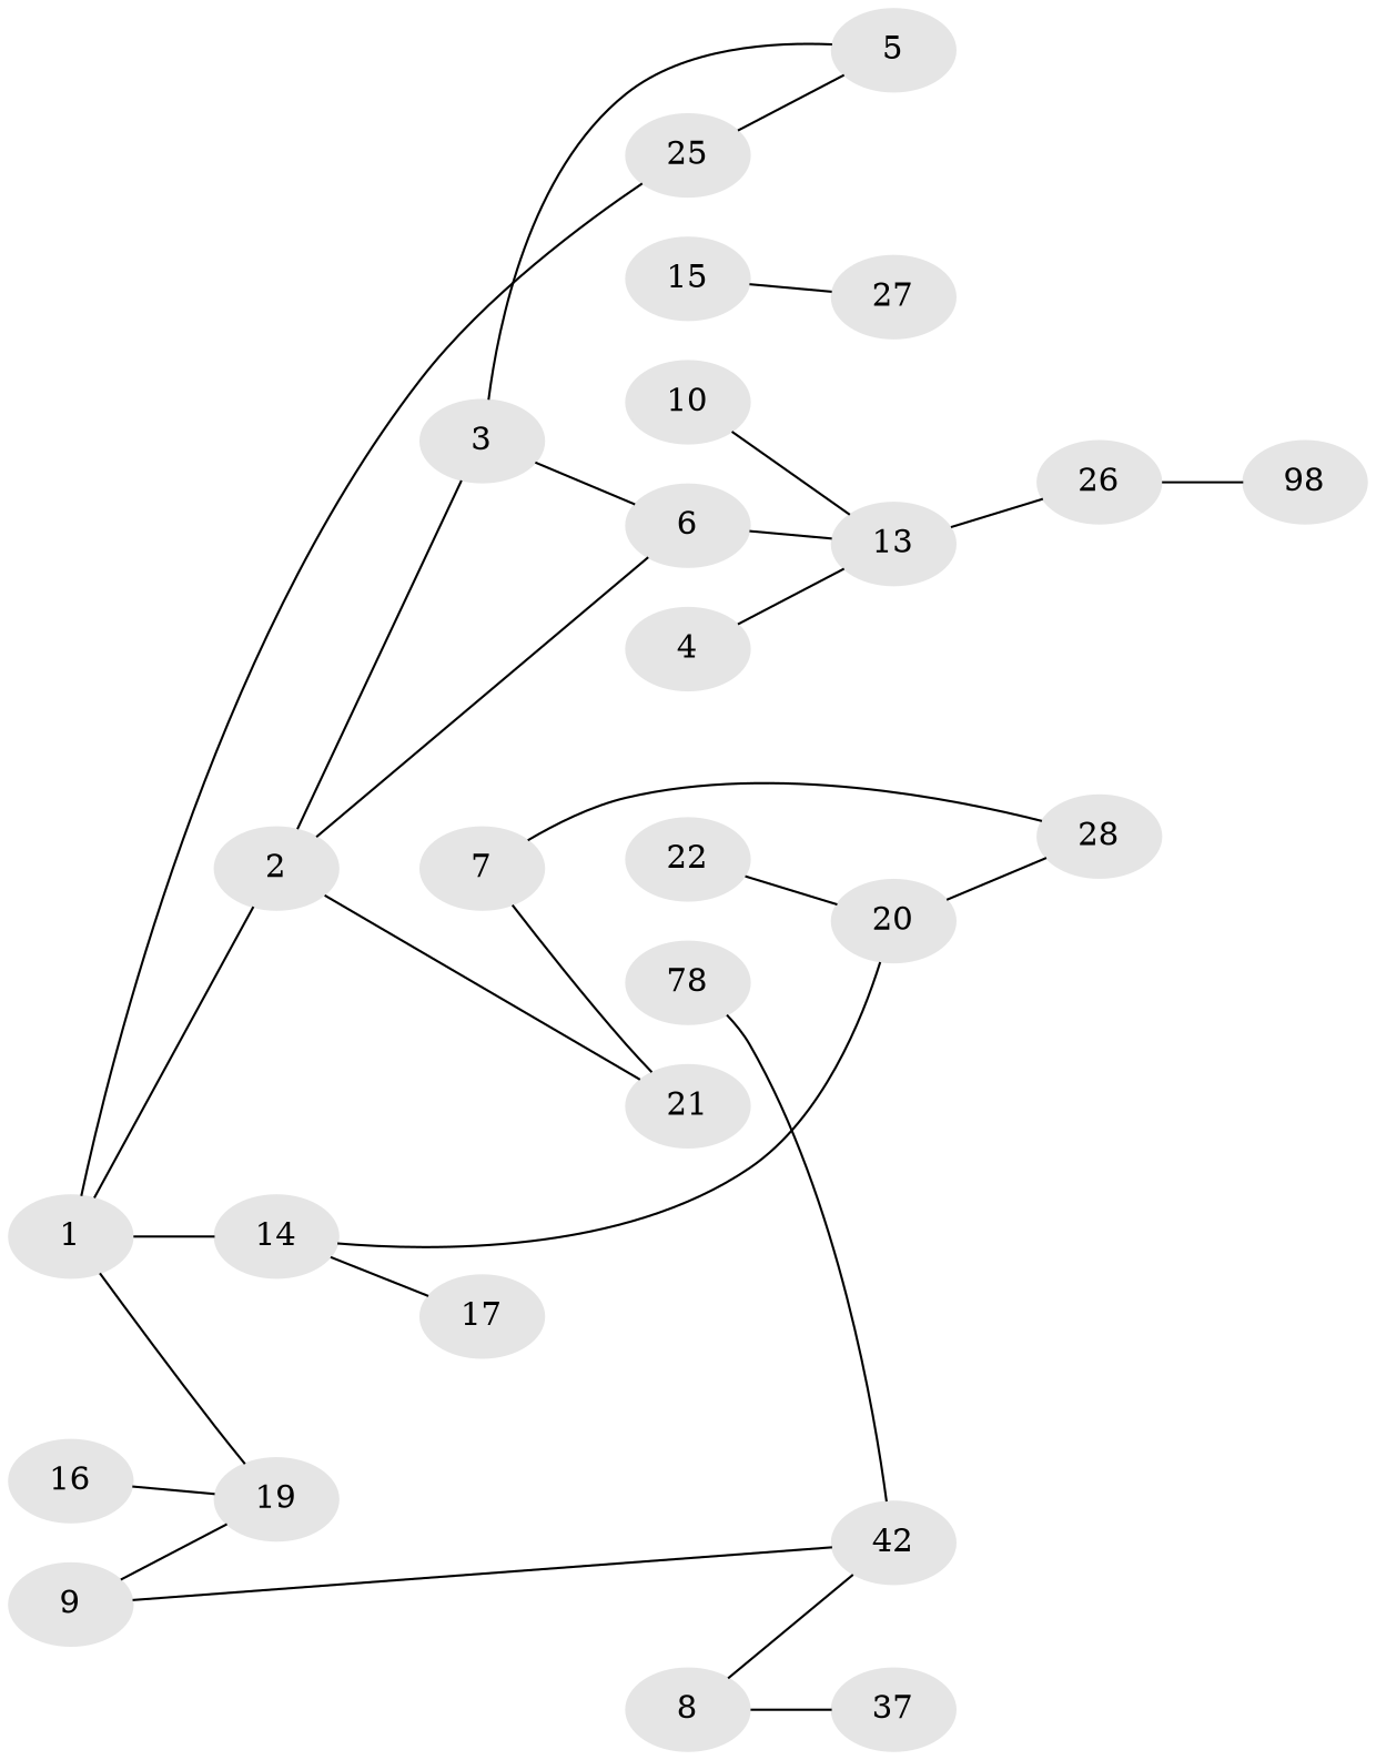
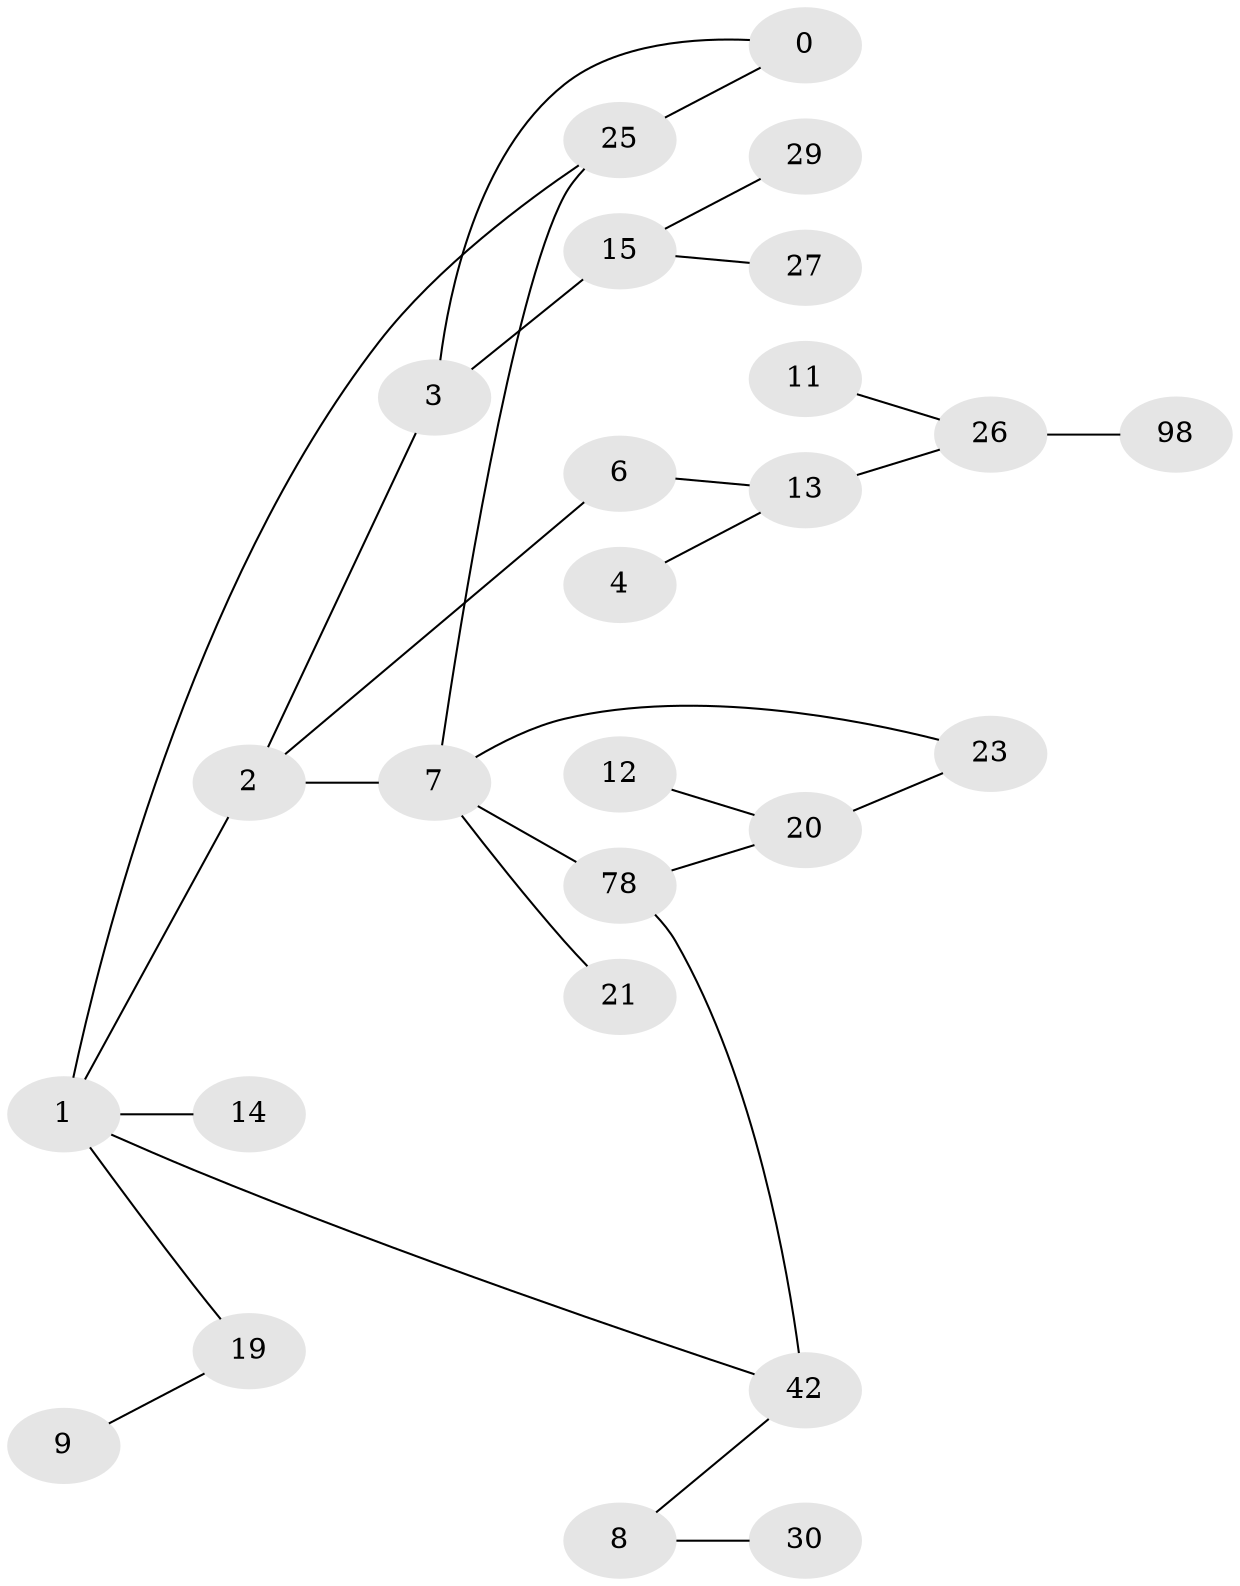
  graph {
    rankdir=LR
    node [color=gray90 style=filled]
    edge [weight=1.0]
    1
    2
    14
    19
    n5 [label=42]
    25
    3
    6
    7
    20
-   17
-   5
+   5 [label=0]
    15
    13
    n15 [label=78]
    21
-   23 [label=28]
+   23
    27
+   29
    4
    26
    8
-   30 [label=37]
+   30
    9
-   10
+   11
    n27 [label=98]
-   12 [label=22]
-   16
+   12
    1 -- 2
    1 -- 14
    1 -- 19
-   9 -- n5
+   1 -- n5
    1 -- 25
    2 -- 3
    2 -- 6
-   2 -- 21
-   14 -- 20
-   14 -- 17
+   2 -- 7
+   n15 -- 20
    25 -- 5
    3 -- 5
-   3 -- 6
+   3 -- 15
    6 -- 13
+   7 -- 25
+   7 -- n15
    7 -- 21
    7 -- 23
    20 -- 23
    15 -- 27
+   15 -- 29
    13 -- 26
    n15 -- n5
    4 -- 13
    26 -- n27
    8 -- n5
    8 -- 30
    9 -- 19
-   10 -- 13
+   11 -- 26
    12 -- 20
-   16 -- 19
  }
